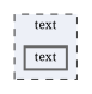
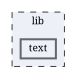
  digraph {
    compound=true
    fontname="Noto Serif"
    n1 [color=gray40 fillcolor="#edf0f7" fontname="Noto Serif" fontsize=10 height=0.2 label=text shape=box style="filled,bold" width=0.4]
    subgraph cluster_1 {
      bgcolor="#edf0f7"
      fontsize=10
-     label=text
+     label=lib
      pencolor=grey25
      style="filled,dashed"
      n1
    }
  }
